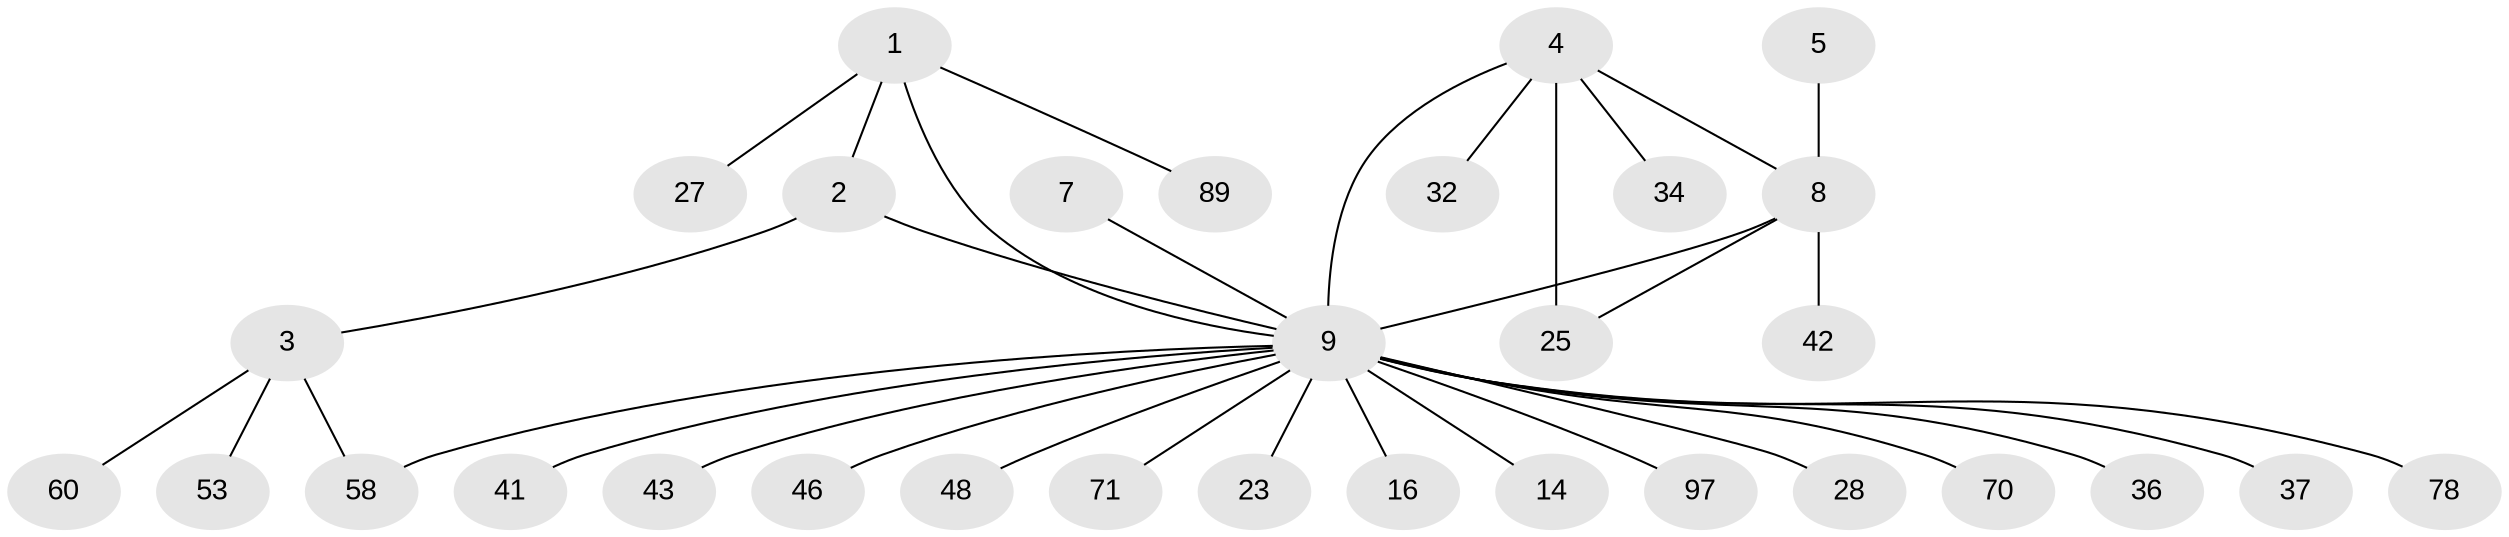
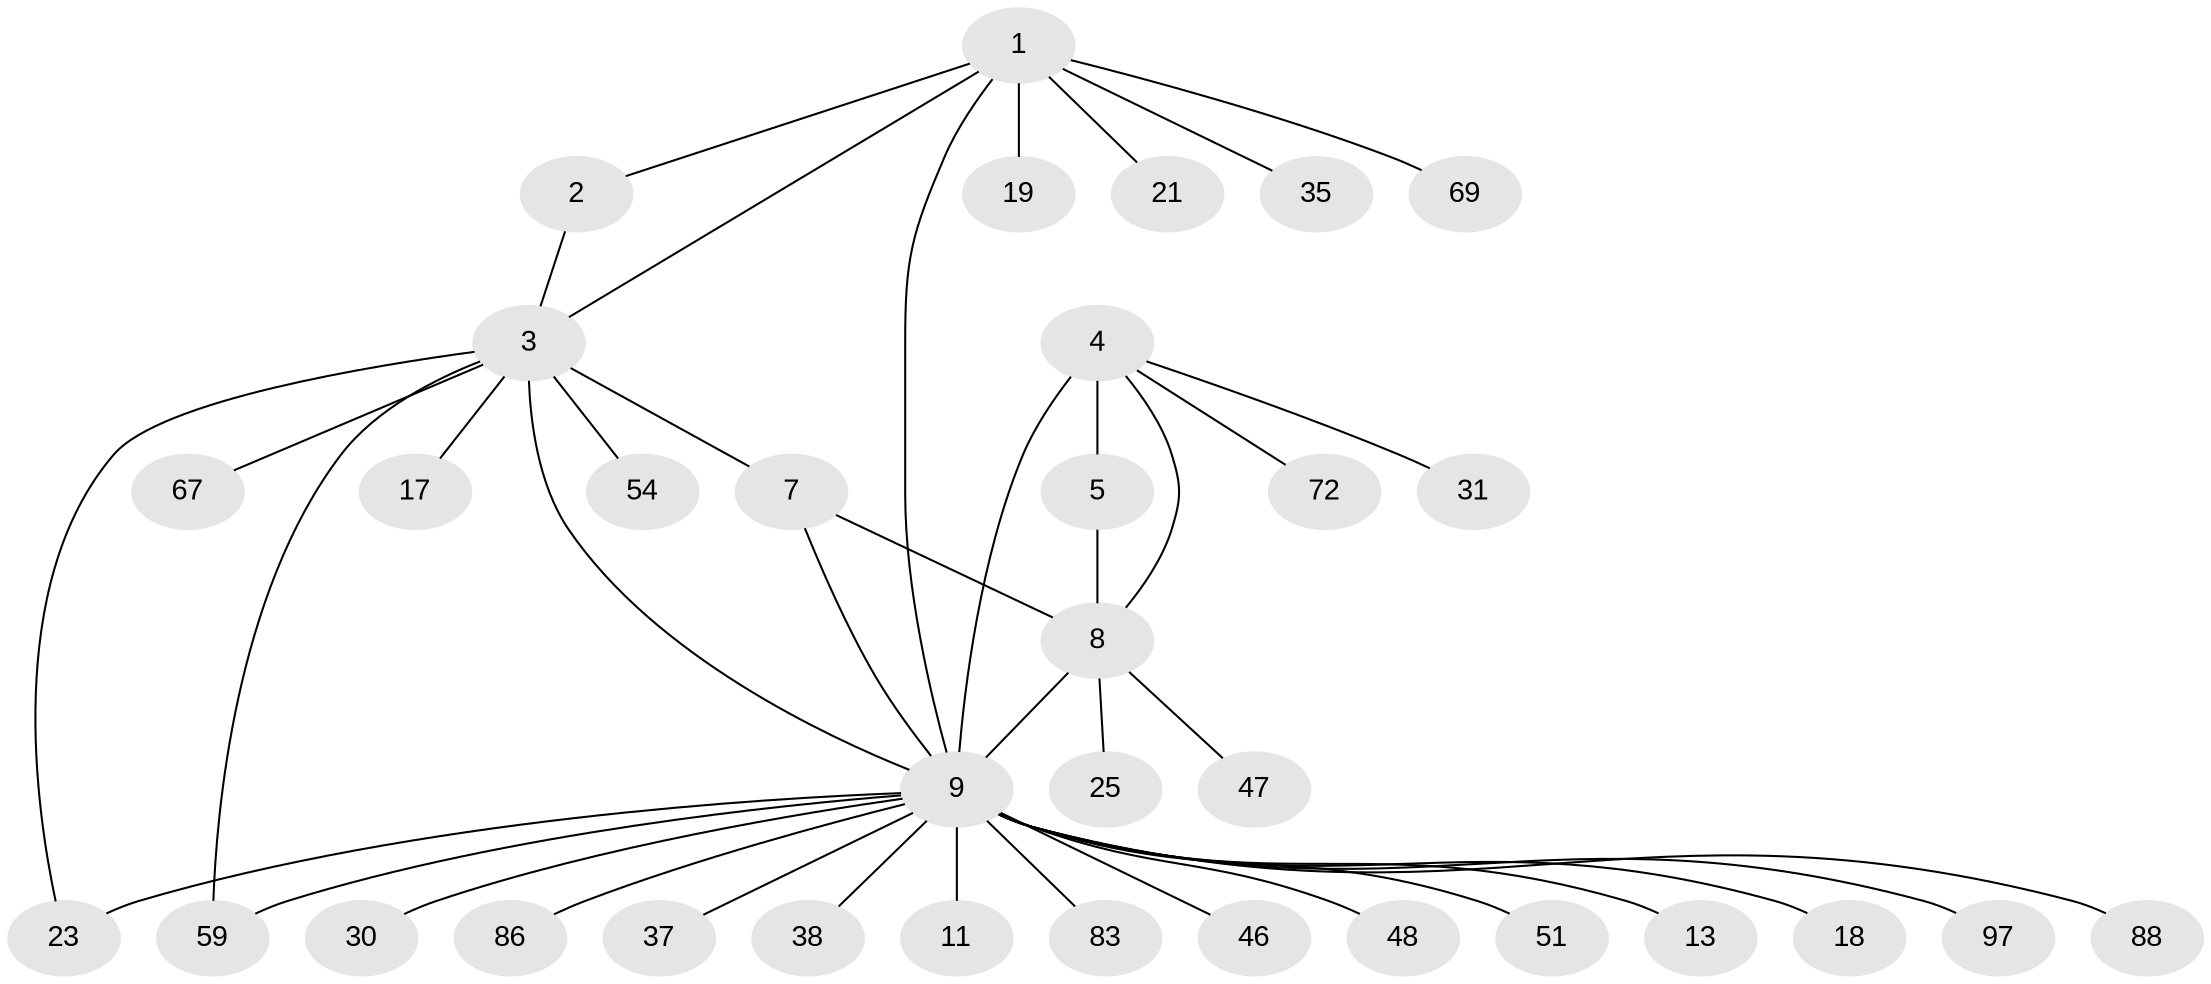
  graph {
    fontname="Liberation Sans"
    node [color=gray90 fontname="Liberation Sans" style=filled]
    edge [fontname="Liberation Sans"]
    1
    2
    3 [super="+14"]
    9 [super="+10"]
-   19 [label=89]
-   21 [super="+55+29" label=27]
+   19
+   21 [super="+55+29"]
+   35
+   69
    7 [super="+49"]
+   17
    23 [super="+50"]
-   54 [super="+64" label=53]
-   58
-   67 [label=60]
+   54 [super="+64"]
+   58 [label=59]
+   67
    4 [super="+6+65+31"]
    5 [super="+57"]
    8
-   32
-   34 [super="+56"]
-   16 [super="+33+39"]
-   18 [label=14]
+   32 [label=72]
+   34 [super="+56" label=31]
+   16 [super="+33+39" label=13]
+   18
    n22 [label=97 super="+59"]
-   28 [super="+70"]
-   30 [label=70]
-   36
+   28 [super="+70" label=88]
+   30
+   36 [label=86]
    37 [super="+68"]
-   38 [super="+62" label=78]
-   41
-   43
+   38 [super="+62"]
+   41 [label=11]
+   43 [label=83]
    46
    48
-   71
+   71 [label=51]
    25
-   47 [label=42]
+   47
    1 -- 2
+   1 -- 3
    1 -- 9
    1 -- 19
    1 -- 21
+   1 -- 35
+   1 -- 69
    2 -- 3
-   2 -- 9 [weight=2]
+   3 -- 9 [weight=2]
+   3 -- 7
+   3 -- 17
+   3 -- 23
    3 -- 54
    3 -- 58
    3 -- 67
    9 -- 23
    9 -- 58
    9 -- 16
    9 -- 18
    9 -- n22
    9 -- 28
    9 -- 30
    9 -- 36
    9 -- 37 [weight=2]
    9 -- 38
    9 -- 41 [weight=2]
    9 -- 43
    9 -- 46
    9 -- 48
    9 -- 71
    7 -- 9
+   7 -- 8
    4 -- 9 [weight=2]
-   4 -- 25 [weight=2]
+   4 -- 5 [weight=2]
    4 -- 8
    4 -- 32
    4 -- 34
    5 -- 8
    8 -- 9 [weight=2]
    8 -- 25
    8 -- 47
  }
